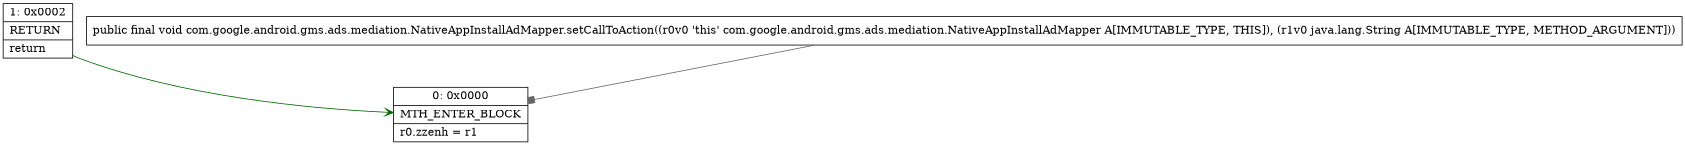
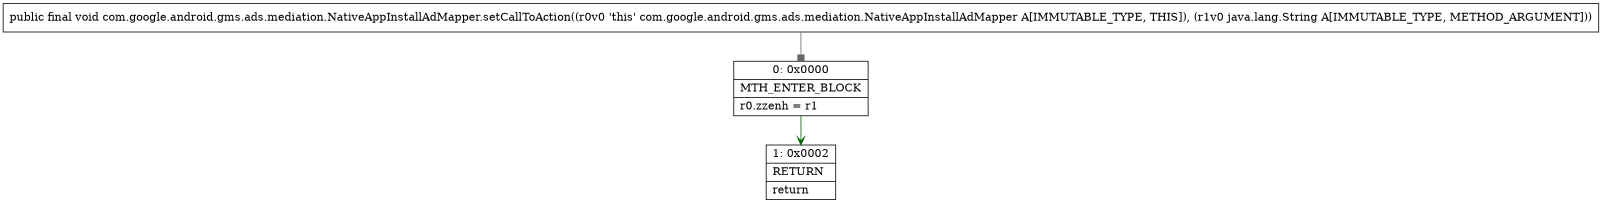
  digraph {
    node [shape=record]
    n1 [label="{0\:\ 0x0000|MTH_ENTER_BLOCK\l|r0.zzenh = r1\l}"]
    n2 [label="{1\:\ 0x0002|RETURN\l|return\l}"]
    n3 [label="{public final void com.google.android.gms.ads.mediation.NativeAppInstallAdMapper.setCallToAction((r0v0 'this' com.google.android.gms.ads.mediation.NativeAppInstallAdMapper A[IMMUTABLE_TYPE, THIS]), (r1v0 java.lang.String A[IMMUTABLE_TYPE, METHOD_ARGUMENT])) }"]
-   n2 -> n1 [color=darkgreen arrowhead=vee]
+   n1 -> n2 [color=darkgreen arrowhead=vee]
    n3 -> n1 [color=gray40 arrowhead=box]
  }
